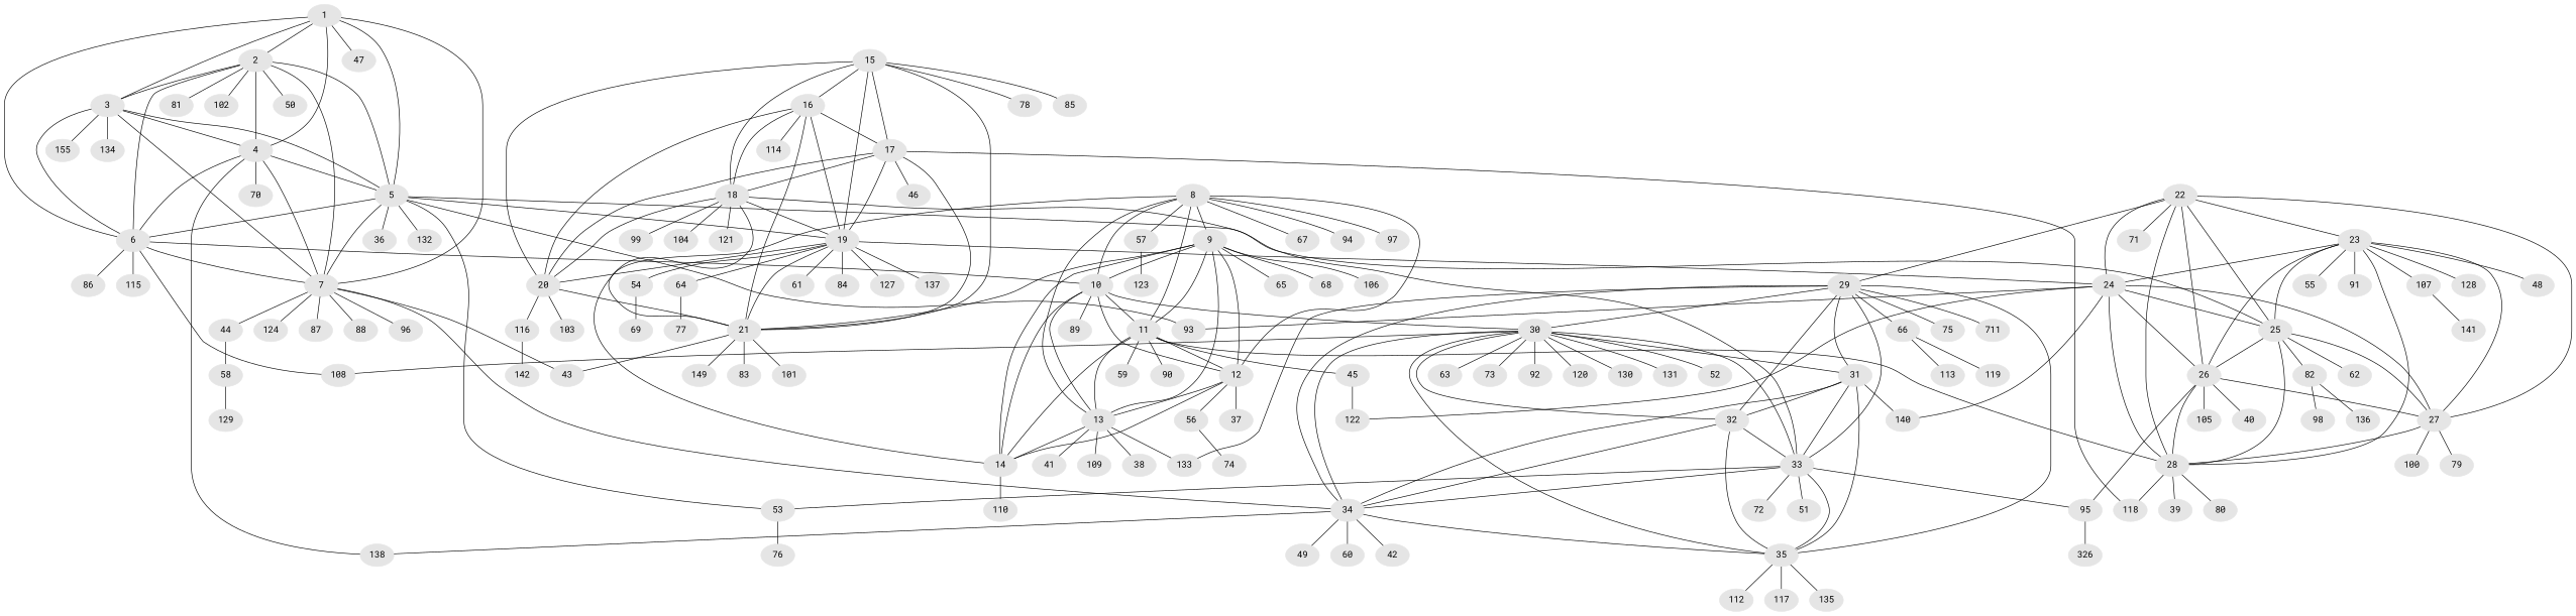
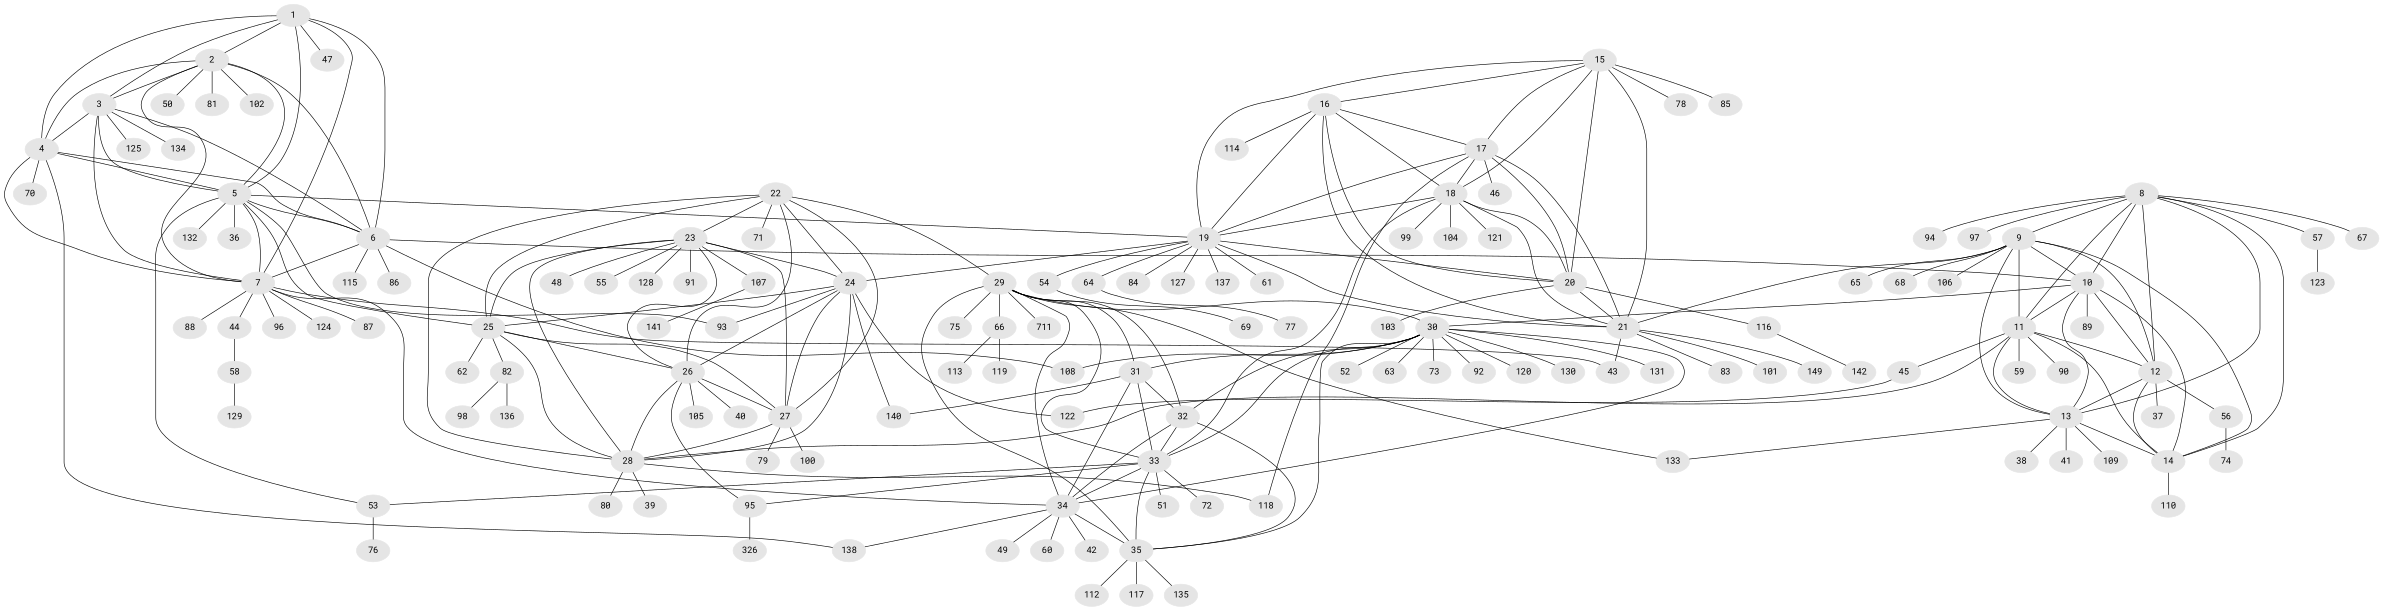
  graph {
    fontname="Roboto Mono"
    node [color=gray90 fontname="Roboto Mono" style=filled]
    edge [fontname="Roboto Mono"]
    1
    2
    3
    4
    5
    6
    7
    47
    50
    81
    102
-   125 [label=155]
+   125
    134
    70
    138
    19
    25
    36
    53
    93
    132
    10
    86
    108
    115
    34
    43
    44
    87
    88
    96
    124
    21
    20
    24
    54
    61
    64
    84
    127
    137
    28
    26
    27
    62
    82
    76
    11
    12
    13
    14
    30
    89
    35
    42
    49
    60
    58
    8
    9
    57
    67
    94
    97
    65
    68
    106
    45
    59
    90
    37
    56
    38
    41
    109
    133
    110
    123
    83
    101
    n81 [label=149]
    33
    31
    32
    52
    63
    73
    92
    120
    130
    131
    118
    39
    80
    122
    74
    15
    16
    17
    18
    78
    85
    114
    46
    99
    104
    121
    103
    116
    95
    51
    72
    140
    69
    77
    142
    22
    23
    29
    71
    48
    55
    91
    107
    128
    40
    105
    79
    100
    66
    75
    n132 [label=711]
    141
    98
    136
    n136 [label=326]
    112
    117
    135
    113
    119
    129
    1 -- 2
    1 -- 3
    1 -- 4
    1 -- 5
    1 -- 6
    1 -- 7
    1 -- 47
    2 -- 3
    2 -- 4
    2 -- 5
    2 -- 6
    2 -- 7
    2 -- 50
    2 -- 81
    2 -- 102
    3 -- 4
    3 -- 5
    3 -- 6
    3 -- 7
    3 -- 125
    3 -- 134
    4 -- 5
    4 -- 6
    4 -- 7
    4 -- 70
    4 -- 138
    5 -- 6
    5 -- 7
    5 -- 19
    5 -- 25
    5 -- 36
    5 -- 53
    5 -- 93
    5 -- 132
    6 -- 7
    6 -- 10
    6 -- 86
    6 -- 108
    6 -- 115
    7 -- 34
    7 -- 43
    7 -- 44
    7 -- 87
    7 -- 88
    7 -- 96
    7 -- 124
    19 -- 21
    19 -- 20
    19 -- 24
    19 -- 54
    19 -- 61
    19 -- 64
    19 -- 84
    19 -- 127
    19 -- 137
    25 -- 28
    25 -- 26
    25 -- 27
    25 -- 62
    25 -- 82
    53 -- 76
    10 -- 11
    10 -- 12
    10 -- 13
    10 -- 14
    10 -- 30
    10 -- 89
    34 -- 138
    34 -- 35
    34 -- 42
    34 -- 49
    34 -- 60
    44 -- 58
    21 -- 43
    21 -- 83
    21 -- 101
    21 -- n81
    20 -- 21
    20 -- 103
    20 -- 116
    24 -- 25
    24 -- 93
    24 -- 28
    24 -- 26
    24 -- 27
    24 -- 122
    24 -- 140
    54 -- 69
    64 -- 77
    28 -- 118
    28 -- 39
    28 -- 80
    26 -- 28
    26 -- 27
    26 -- 95
    26 -- 40
    26 -- 105
    27 -- 28
    27 -- 79
    27 -- 100
    82 -- 98
    82 -- 136
    11 -- 28
    11 -- 12
    11 -- 13
    11 -- 14
    11 -- 45
    11 -- 59
    11 -- 90
    12 -- 13
    12 -- 14
    12 -- 37
    12 -- 56
    13 -- 14
    13 -- 38
    13 -- 41
    13 -- 109
    13 -- 133
    14 -- 110
    30 -- 108
    30 -- 34
    30 -- 35
    30 -- 33
    30 -- 31
    30 -- 32
    30 -- 52
    30 -- 63
    30 -- 73
    30 -- 92
    30 -- 120
    30 -- 130
    30 -- 131
    35 -- 112
    35 -- 117
    35 -- 135
    58 -- 129
    8 -- 10
    8 -- 11
    8 -- 12
    8 -- 13
    8 -- 14
    8 -- 9
    8 -- 57
    8 -- 67
    8 -- 94
    8 -- 97
    9 -- 10
    9 -- 21
    9 -- 11
    9 -- 12
    9 -- 13
    9 -- 14
    9 -- 65
    9 -- 68
    9 -- 106
    57 -- 123
    45 -- 122
    56 -- 74
    33 -- 53
    33 -- 34
    33 -- 35
    33 -- 95
    33 -- 51
    33 -- 72
    31 -- 34
-   31 -- 35
    31 -- 33
    31 -- 32
    31 -- 140
    32 -- 34
    32 -- 35
    32 -- 33
    15 -- 19
    15 -- 21
    15 -- 20
    15 -- 16
    15 -- 17
    15 -- 18
    15 -- 78
    15 -- 85
    16 -- 19
    16 -- 21
    16 -- 20
    16 -- 17
    16 -- 18
    16 -- 114
    17 -- 19
    17 -- 21
    17 -- 20
    17 -- 118
    17 -- 18
    17 -- 46
    18 -- 19
    18 -- 21
    18 -- 20
    18 -- 33
    18 -- 99
    18 -- 104
    18 -- 121
    116 -- 142
    95 -- n136
    22 -- 25
    22 -- 24
    22 -- 28
    22 -- 26
    22 -- 27
    22 -- 23
    22 -- 29
    22 -- 71
    23 -- 25
    23 -- 24
    23 -- 28
    23 -- 26
    23 -- 27
    23 -- 48
    23 -- 55
    23 -- 91
    23 -- 107
    23 -- 128
    29 -- 34
    29 -- 30
    29 -- 35
    29 -- 133
    29 -- 33
    29 -- 31
    29 -- 32
    29 -- 66
    29 -- 75
    29 -- n132
    107 -- 141
    66 -- 113
    66 -- 119
  }
